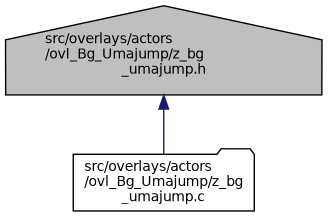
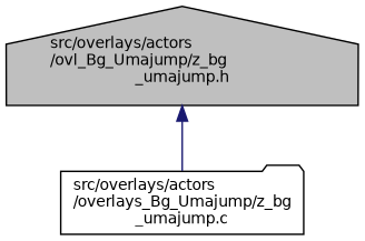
  digraph {
    node [color=black fontname=Helvetica fontsize=10 style=filled]
    n1 [fillcolor=grey75 fontcolor=black height=0.2 label="src/overlays/actors\l/ovl_Bg_Umajump/z_bg\l_umajump.h" shape=house width=0.4]
-   n2 [fillcolor=white height=0.2 label="src/overlays/actors\l/ovl_Bg_Umajump/z_bg\l_umajump.c" shape=folder width=0.4]
+   n2 [fillcolor=white height=0.2 label="src/overlays/actors\l/overlays_Bg_Umajump/z_bg\l_umajump.c" shape=folder width=0.4]
    n1 -> n2 [color=midnightblue dir=back fontname=Helvetica fontsize=10 labelfontname=Helvetica labelfontsize=10 style=solid]
  }
